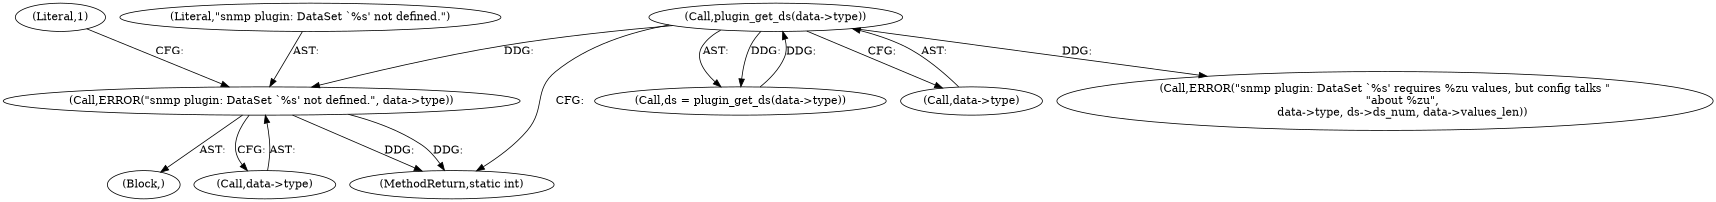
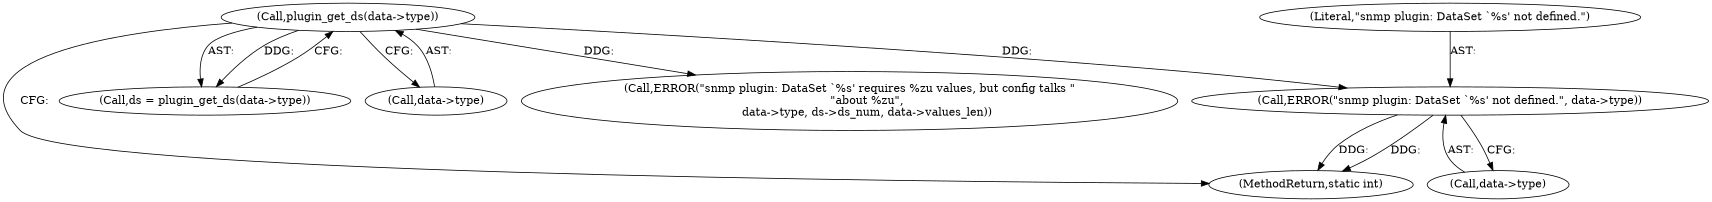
  digraph {
    n1 [label="(Call,ERROR(\"snmp plugin: DataSet `%s' not defined.\", data->type))"]
-   n2 [label="(Block,)"]
    n3 [label="(Call,data->type)"]
    n4 [label="(MethodReturn,static int)"]
    n5 [label="(Call,plugin_get_ds(data->type))"]
    n6 [label="(Call,ds = plugin_get_ds(data->type))"]
    n7 [label="(Call,data->type)"]
    n8 [label="(Call,ERROR(\"snmp plugin: DataSet `%s' requires %zu values, but config talks \"\n          \"about %zu\",\n          data->type, ds->ds_num, data->values_len))"]
-   n9 [label="(Literal,1)"]
    n10 [label="(Literal,\"snmp plugin: DataSet `%s' not defined.\")"]
-   n1 -> n2 [label="AST: "]
    n1 -> n3 [label="CFG: "]
    n1 -> n4 [label="DDG: "]
    n1 -> n4 [label="DDG: "]
    n3 -> n1 [label="AST: "]
    n5 -> n1 [label="DDG: "]
    n5 -> n4 [label="CFG: "]
    n5 -> n6 [label="AST: "]
    n5 -> n6 [label="DDG: "]
    n5 -> n7 [label="CFG: "]
    n5 -> n8 [label="DDG: "]
-   n6 -> n5 [label="DDG: "]
+   n6 -> n5 [label="CFG: "]
    n7 -> n5 [label="AST: "]
-   n9 -> n1 [label="CFG: "]
    n10 -> n1 [label="AST: "]
  }
